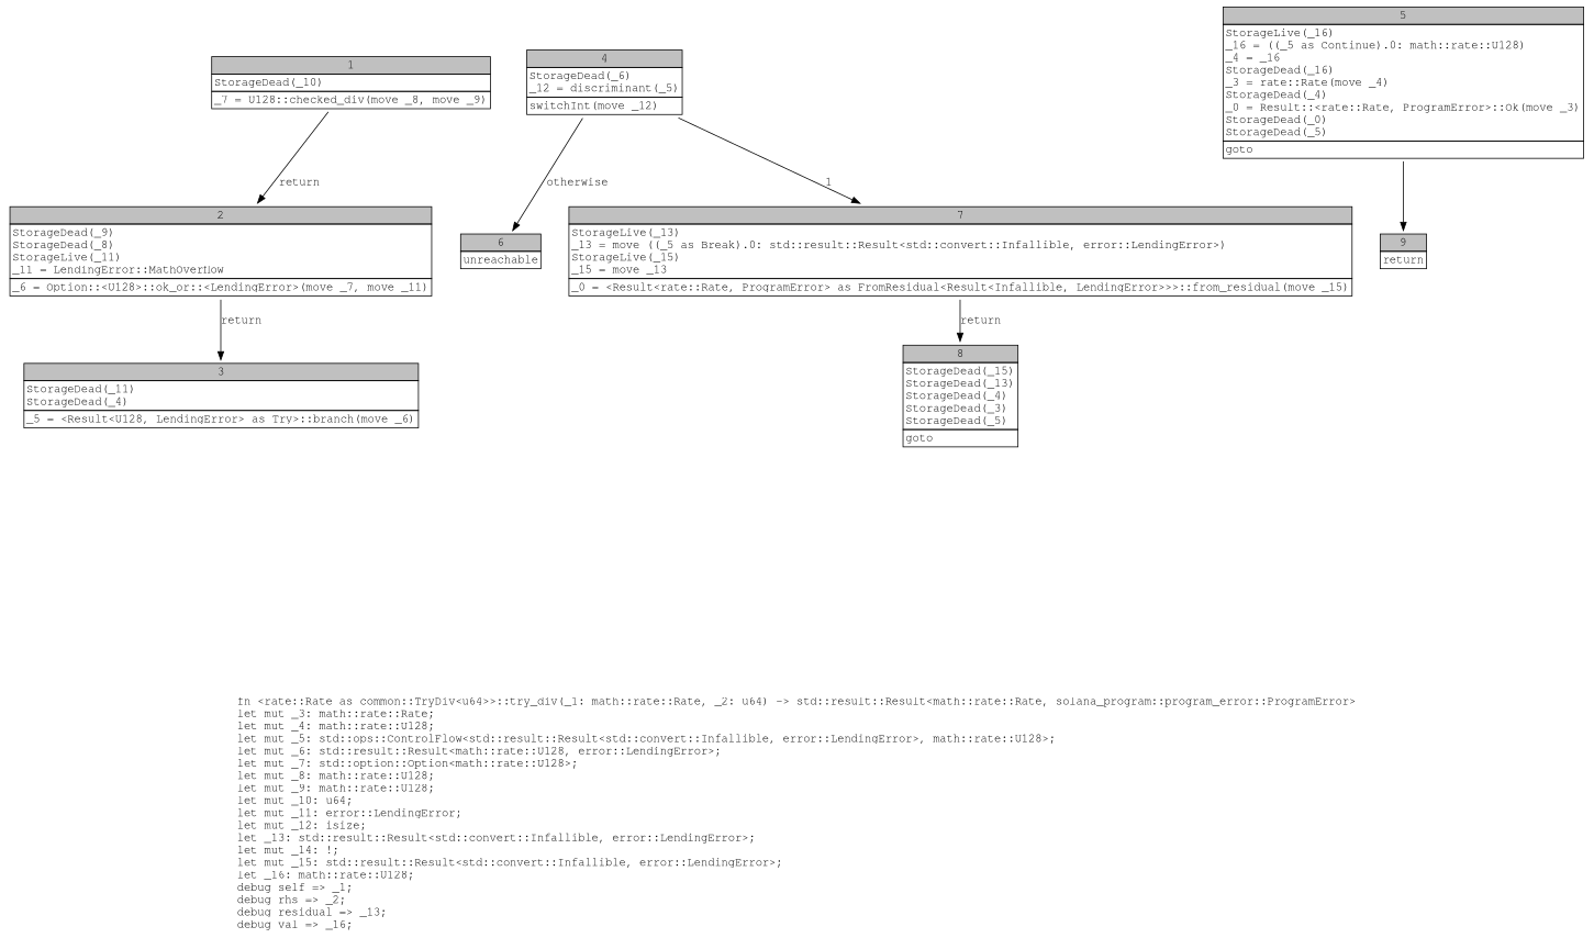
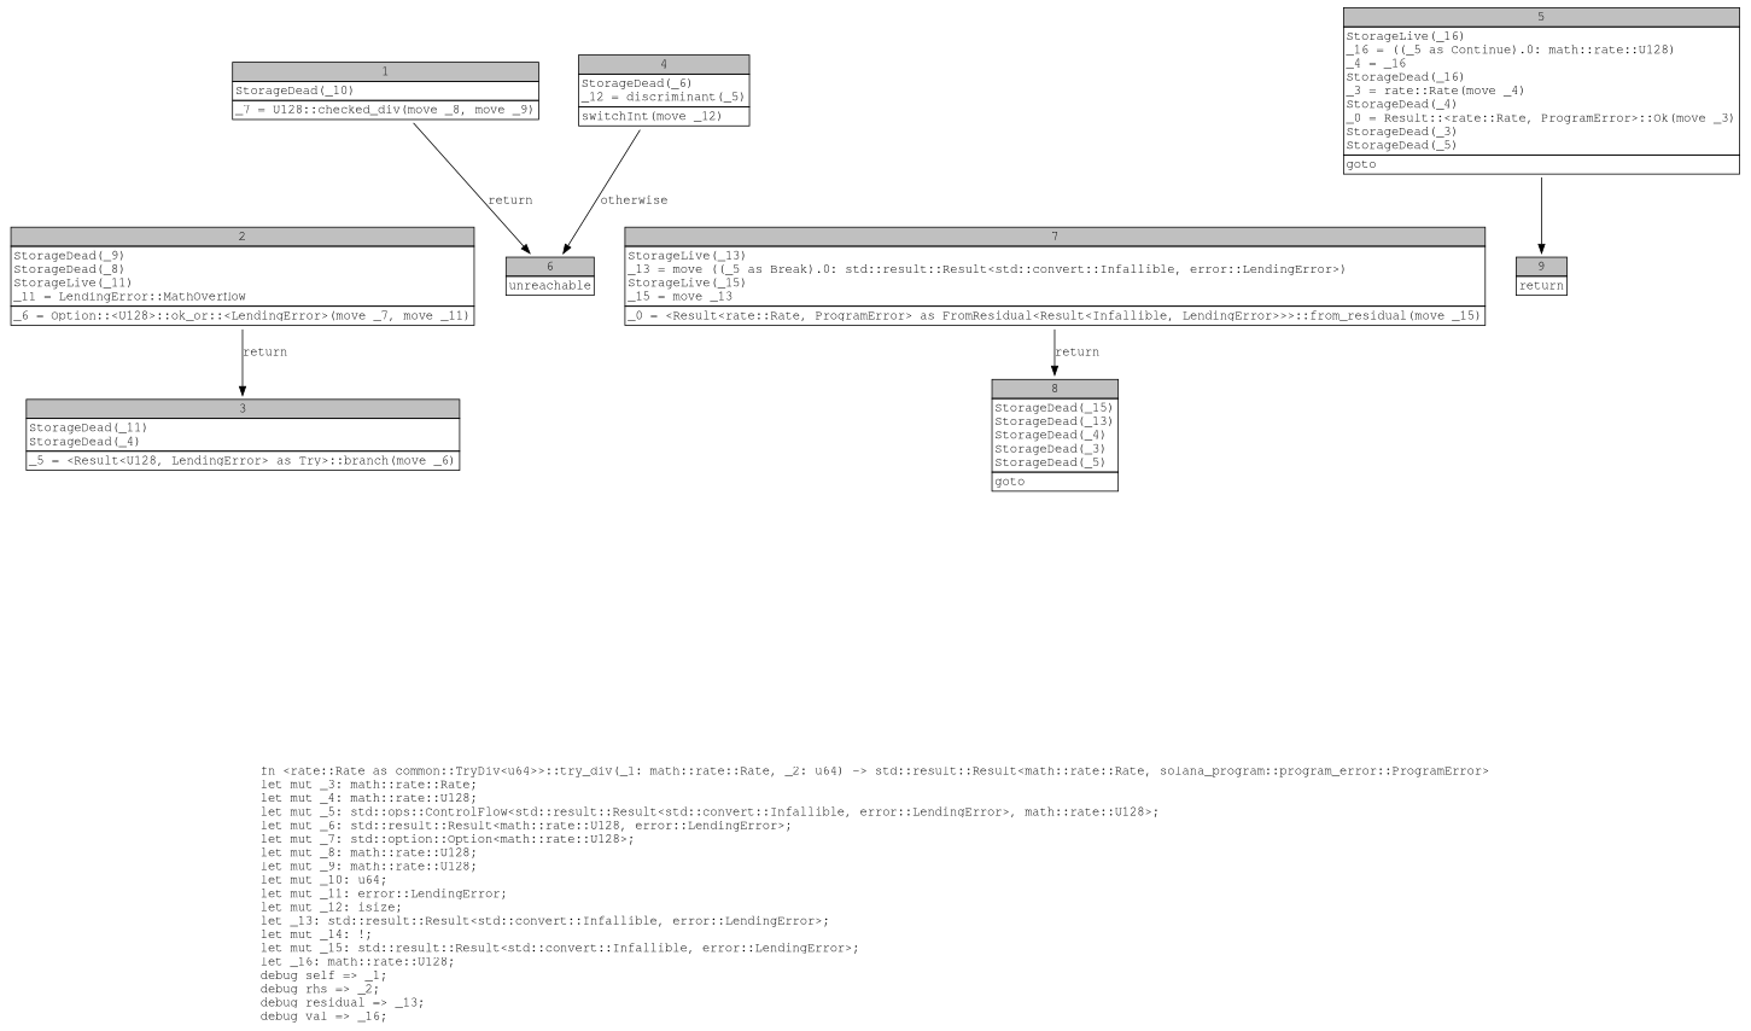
  digraph {
    fontname="Courier, monospace"
    label=<fn &lt;rate::Rate as common::TryDiv&lt;u64&gt;&gt;::try_div(_1: math::rate::Rate, _2: u64) -&gt; std::result::Result&lt;math::rate::Rate, solana_program::program_error::ProgramError&gt;<br align="left"/>let mut _3: math::rate::Rate;<br align="left"/>let mut _4: math::rate::U128;<br align="left"/>let mut _5: std::ops::ControlFlow&lt;std::result::Result&lt;std::convert::Infallible, error::LendingError&gt;, math::rate::U128&gt;;<br align="left"/>let mut _6: std::result::Result&lt;math::rate::U128, error::LendingError&gt;;<br align="left"/>let mut _7: std::option::Option&lt;math::rate::U128&gt;;<br align="left"/>let mut _8: math::rate::U128;<br align="left"/>let mut _9: math::rate::U128;<br align="left"/>let mut _10: u64;<br align="left"/>let mut _11: error::LendingError;<br align="left"/>let mut _12: isize;<br align="left"/>let _13: std::result::Result&lt;std::convert::Infallible, error::LendingError&gt;;<br align="left"/>let mut _14: !;<br align="left"/>let mut _15: std::result::Result&lt;std::convert::Infallible, error::LendingError&gt;;<br align="left"/>let _16: math::rate::U128;<br align="left"/>debug self =&gt; _1;<br align="left"/>debug rhs =&gt; _2;<br align="left"/>debug residual =&gt; _13;<br align="left"/>debug val =&gt; _16;<br align="left"/>>
    node [fontname="Courier, monospace" shape=none]
    edge [fontname="Courier, monospace"]
    n1 [label=<<table border="0" cellborder="1" cellspacing="0"><tr><td bgcolor="gray" align="center" colspan="1">1</td></tr><tr><td align="left" balign="left">StorageDead(_10)<br/></td></tr><tr><td align="left">_7 = U128::checked_div(move _8, move _9)</td></tr></table>>]
    n2 [label=<<table border="0" cellborder="1" cellspacing="0"><tr><td bgcolor="gray" align="center" colspan="1">2</td></tr><tr><td align="left" balign="left">StorageDead(_9)<br/>StorageDead(_8)<br/>StorageLive(_11)<br/>_11 = LendingError::MathOverflow<br/></td></tr><tr><td align="left">_6 = Option::&lt;U128&gt;::ok_or::&lt;LendingError&gt;(move _7, move _11)</td></tr></table>>]
    n3 [label=<<table border="0" cellborder="1" cellspacing="0"><tr><td bgcolor="gray" align="center" colspan="1">3</td></tr><tr><td align="left" balign="left">StorageDead(_11)<br/>StorageDead(_4)<br/></td></tr><tr><td align="left">_5 = &lt;Result&lt;U128, LendingError&gt; as Try&gt;::branch(move _6)</td></tr></table>>]
    n4 [label=<<table border="0" cellborder="1" cellspacing="0"><tr><td bgcolor="gray" align="center" colspan="1">4</td></tr><tr><td align="left" balign="left">StorageDead(_6)<br/>_12 = discriminant(_5)<br/></td></tr><tr><td align="left">switchInt(move _12)</td></tr></table>>]
    n5 [label=<<table border="0" cellborder="1" cellspacing="0"><tr><td bgcolor="gray" align="center" colspan="1">6</td></tr><tr><td align="left">unreachable</td></tr></table>>]
    n6 [label=<<table border="0" cellborder="1" cellspacing="0"><tr><td bgcolor="gray" align="center" colspan="1">7</td></tr><tr><td align="left" balign="left">StorageLive(_13)<br/>_13 = move ((_5 as Break).0: std::result::Result&lt;std::convert::Infallible, error::LendingError&gt;)<br/>StorageLive(_15)<br/>_15 = move _13<br/></td></tr><tr><td align="left">_0 = &lt;Result&lt;rate::Rate, ProgramError&gt; as FromResidual&lt;Result&lt;Infallible, LendingError&gt;&gt;&gt;::from_residual(move _15)</td></tr></table>>]
-   n7 [label=<<table border="0" cellborder="1" cellspacing="0"><tr><td bgcolor="gray" align="center" colspan="1">5</td></tr><tr><td align="left" balign="left">StorageLive(_16)<br/>_16 = ((_5 as Continue).0: math::rate::U128)<br/>_4 = _16<br/>StorageDead(_16)<br/>_3 = rate::Rate(move _4)<br/>StorageDead(_4)<br/>_0 = Result::&lt;rate::Rate, ProgramError&gt;::Ok(move _3)<br/>StorageDead(_0)<br/>StorageDead(_5)<br/></td></tr><tr><td align="left">goto</td></tr></table>>]
+   n7 [label=<<table border="0" cellborder="1" cellspacing="0"><tr><td bgcolor="gray" align="center" colspan="1">5</td></tr><tr><td align="left" balign="left">StorageLive(_16)<br/>_16 = ((_5 as Continue).0: math::rate::U128)<br/>_4 = _16<br/>StorageDead(_16)<br/>_3 = rate::Rate(move _4)<br/>StorageDead(_4)<br/>_0 = Result::&lt;rate::Rate, ProgramError&gt;::Ok(move _3)<br/>StorageDead(_3)<br/>StorageDead(_5)<br/></td></tr><tr><td align="left">goto</td></tr></table>>]
    n8 [label=<<table border="0" cellborder="1" cellspacing="0"><tr><td bgcolor="gray" align="center" colspan="1">9</td></tr><tr><td align="left">return</td></tr></table>>]
    n9 [label=<<table border="0" cellborder="1" cellspacing="0"><tr><td bgcolor="gray" align="center" colspan="1">8</td></tr><tr><td align="left" balign="left">StorageDead(_15)<br/>StorageDead(_13)<br/>StorageDead(_4)<br/>StorageDead(_3)<br/>StorageDead(_5)<br/></td></tr><tr><td align="left">goto</td></tr></table>>]
-   n1 -> n2 [label=return]
+   n1 -> n5 [label=return]
    n2 -> n3 [label=return]
    n4 -> n5 [label=otherwise]
-   n4 -> n6 [label=1]
    n6 -> n9 [label=return]
    n7 -> n8
  }
